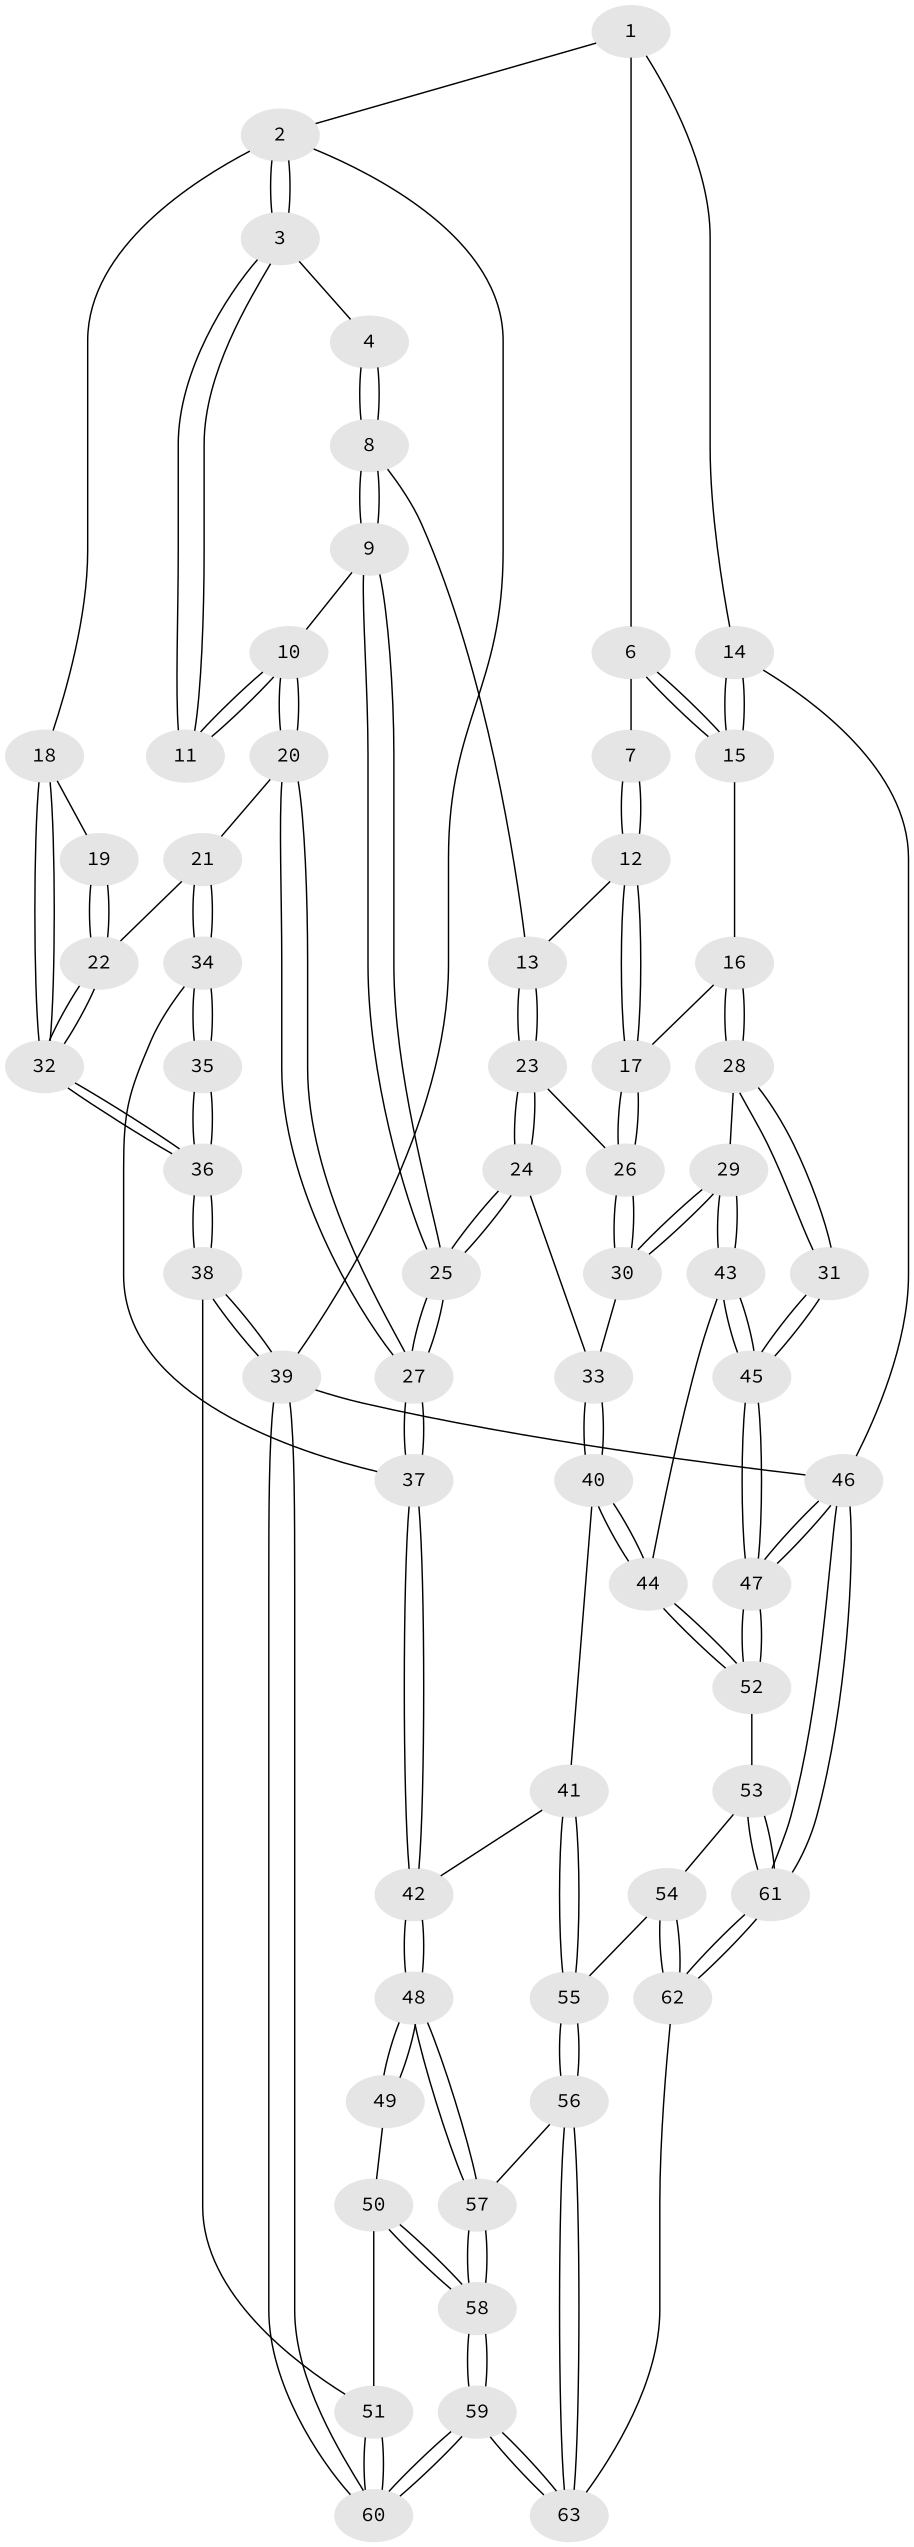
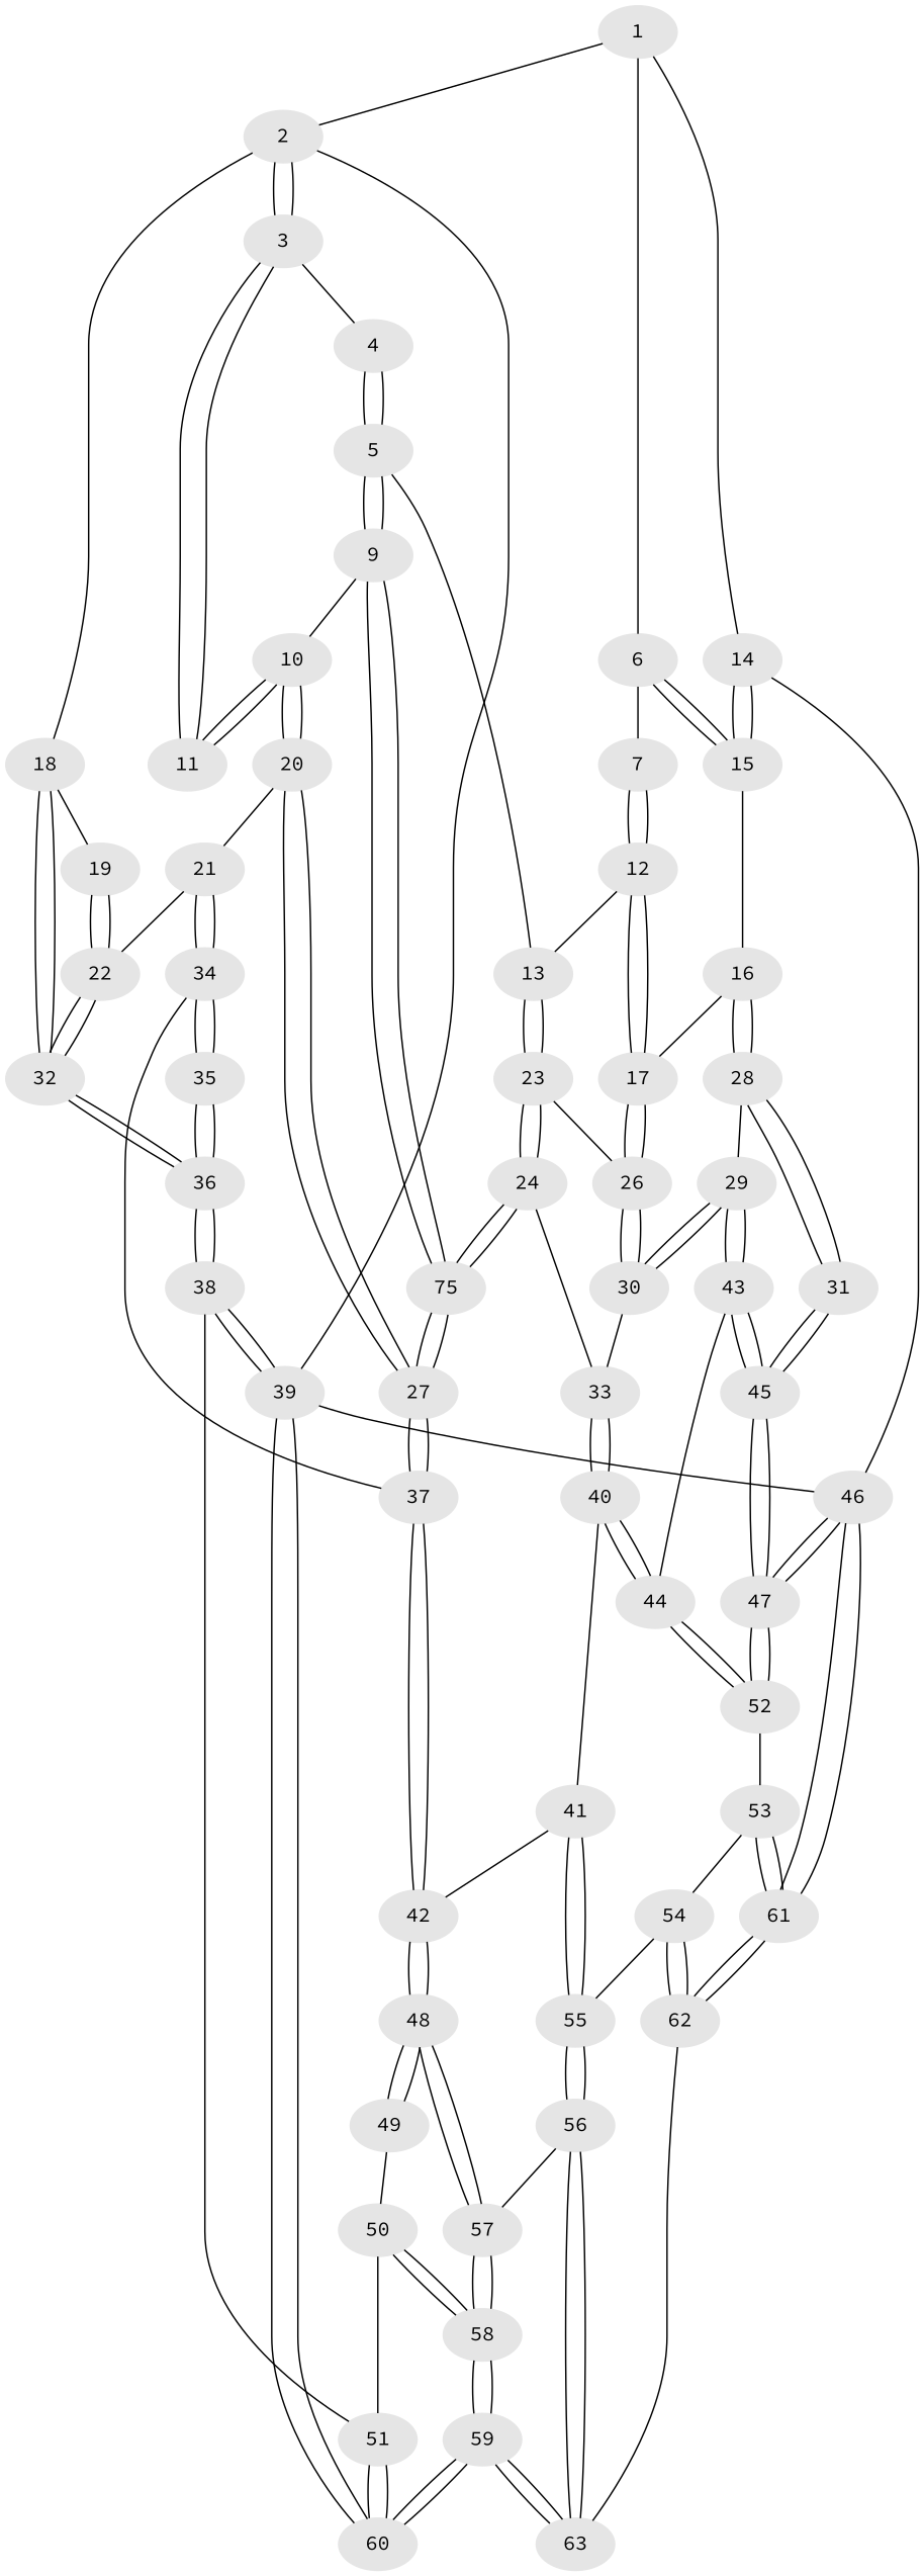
  graph {
    fontname="Source Code Pro"
    node [color=gray90 fontname="Source Code Pro" style=filled]
    edge [fontname="Source Code Pro"]
    1
    2
    6
    14
    3
    18
    39
    7
    15
    46
    4
    11
    19
    32
    60
-   8
+   8 [label=5]
    9
    13
    12
    16
    17
    10
-   25
+   25 [label=75]
    23
    20
    27
    21
    26
    24
    31
    45
    47
    61
    28
    29
    30
    22
    36
    34
    37
    35
    33
    40
    42
    43
    44
    38
    41
    49
    50
    51
    48
    55
    52
    56
    57
    53
    62
    58
    59
    54
    63
    1 -- 2
    1 -- 6
    1 -- 14
    2 -- 3
    2 -- 3
    2 -- 18
    2 -- 39
    6 -- 7
    6 -- 15
    6 -- 15
    14 -- 15
    14 -- 15
    14 -- 46
    3 -- 4
    3 -- 11
    3 -- 11
    18 -- 19
    18 -- 32
    18 -- 32
    39 -- 46
    39 -- 60
    39 -- 60
    7 -- 12
    7 -- 12
    15 -- 16
    46 -- 47
    46 -- 47
    46 -- 61
    46 -- 61
    4 -- 8
    4 -- 8
    19 -- 22
    19 -- 22
    32 -- 36
    32 -- 36
    8 -- 9
    8 -- 9
    8 -- 13
    9 -- 10
    9 -- 25
    9 -- 25
    13 -- 23
    13 -- 23
    12 -- 13
    12 -- 17
    12 -- 17
    16 -- 17
    16 -- 28
    16 -- 28
    17 -- 26
    17 -- 26
    10 -- 11
    10 -- 11
    10 -- 20
    10 -- 20
    25 -- 27
    25 -- 27
    23 -- 26
    23 -- 24
    23 -- 24
    20 -- 27
    20 -- 27
    20 -- 21
    27 -- 37
    27 -- 37
    21 -- 22
    21 -- 34
    21 -- 34
    26 -- 30
    26 -- 30
    24 -- 25
    24 -- 25
    24 -- 33
    31 -- 45
    31 -- 45
    45 -- 47
    45 -- 47
    47 -- 52
    47 -- 52
    61 -- 62
    61 -- 62
    28 -- 31
    28 -- 31
    28 -- 29
    29 -- 30
    29 -- 30
    29 -- 43
    29 -- 43
    30 -- 33
    22 -- 32
    22 -- 32
    36 -- 38
    36 -- 38
    34 -- 37
    34 -- 35
    34 -- 35
    37 -- 42
    37 -- 42
    35 -- 36
    35 -- 36
    33 -- 40
    33 -- 40
    40 -- 44
    40 -- 44
    40 -- 41
    42 -- 48
    42 -- 48
    43 -- 45
    43 -- 45
    43 -- 44
    44 -- 52
    44 -- 52
    38 -- 39
    38 -- 39
    38 -- 51
    41 -- 42
    41 -- 55
    41 -- 55
    49 -- 50
    50 -- 51
    50 -- 58
    50 -- 58
    51 -- 60
    51 -- 60
    48 -- 49
    48 -- 49
    48 -- 57
    48 -- 57
    55 -- 56
    55 -- 56
    52 -- 53
    56 -- 57
    56 -- 63
    56 -- 63
    57 -- 58
    57 -- 58
    53 -- 61
    53 -- 61
    53 -- 54
    62 -- 63
    58 -- 59
    58 -- 59
    59 -- 60
    59 -- 60
    59 -- 63
    59 -- 63
    54 -- 55
    54 -- 62
    54 -- 62
  }
